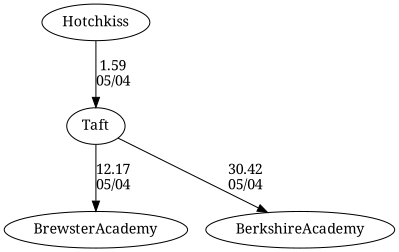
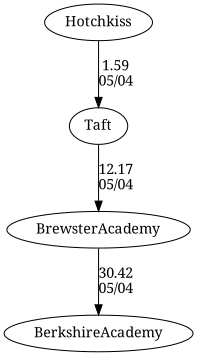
  digraph {
    fontname="Noto Serif"
    node [fontname="Noto Serif"]
    edge [fontname="Noto Serif" random=random]
    Taft
    BrewsterAcademy
    BerkshireAcademy
    Hotchkiss
    Taft -> BrewsterAcademy [label="12.17\n05/04" weight=88]
-   Taft -> BerkshireAcademy [label="30.42\n05/04" weight=70]
+   BrewsterAcademy -> BerkshireAcademy [label="30.42\n05/04" weight=70]
    Hotchkiss -> Taft [label="1.59\n05/04" weight=99]
  }
